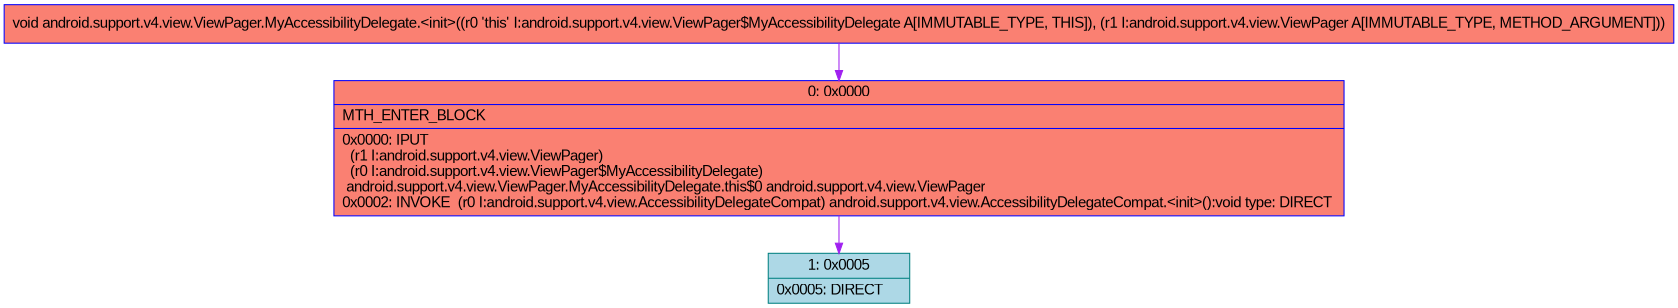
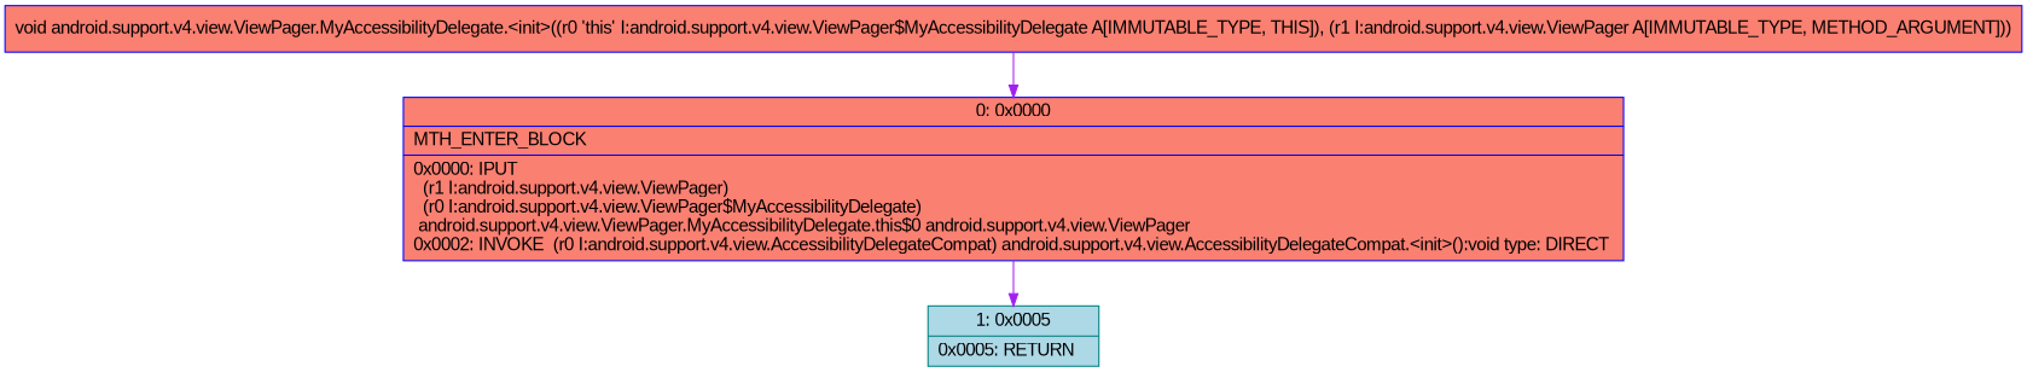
  digraph {
    fontname="Liberation Sans"
    node [shape=record style=filled fillcolor=salmon color=blue fontname="Liberation Sans"]
    edge [color=purple fontname="Liberation Sans"]
    n1 [label="{0\:\ 0x0000|MTH_ENTER_BLOCK\l|0x0000: IPUT  \l  (r1 I:android.support.v4.view.ViewPager)\l  (r0 I:android.support.v4.view.ViewPager$MyAccessibilityDelegate)\l android.support.v4.view.ViewPager.MyAccessibilityDelegate.this$0 android.support.v4.view.ViewPager \l0x0002: INVOKE  (r0 I:android.support.v4.view.AccessibilityDelegateCompat) android.support.v4.view.AccessibilityDelegateCompat.\<init\>():void type: DIRECT \l}"]
-   n2 [label="{1\:\ 0x0005|0x0005: DIRECT   \l}" fillcolor=lightblue color=teal]
+   n2 [label="{1\:\ 0x0005|0x0005: RETURN   \l}" fillcolor=lightblue color=teal]
    n3 [label="{void android.support.v4.view.ViewPager.MyAccessibilityDelegate.\<init\>((r0 'this' I:android.support.v4.view.ViewPager$MyAccessibilityDelegate A[IMMUTABLE_TYPE, THIS]), (r1 I:android.support.v4.view.ViewPager A[IMMUTABLE_TYPE, METHOD_ARGUMENT])) }"]
    n1 -> n2
    n3 -> n1
  }
